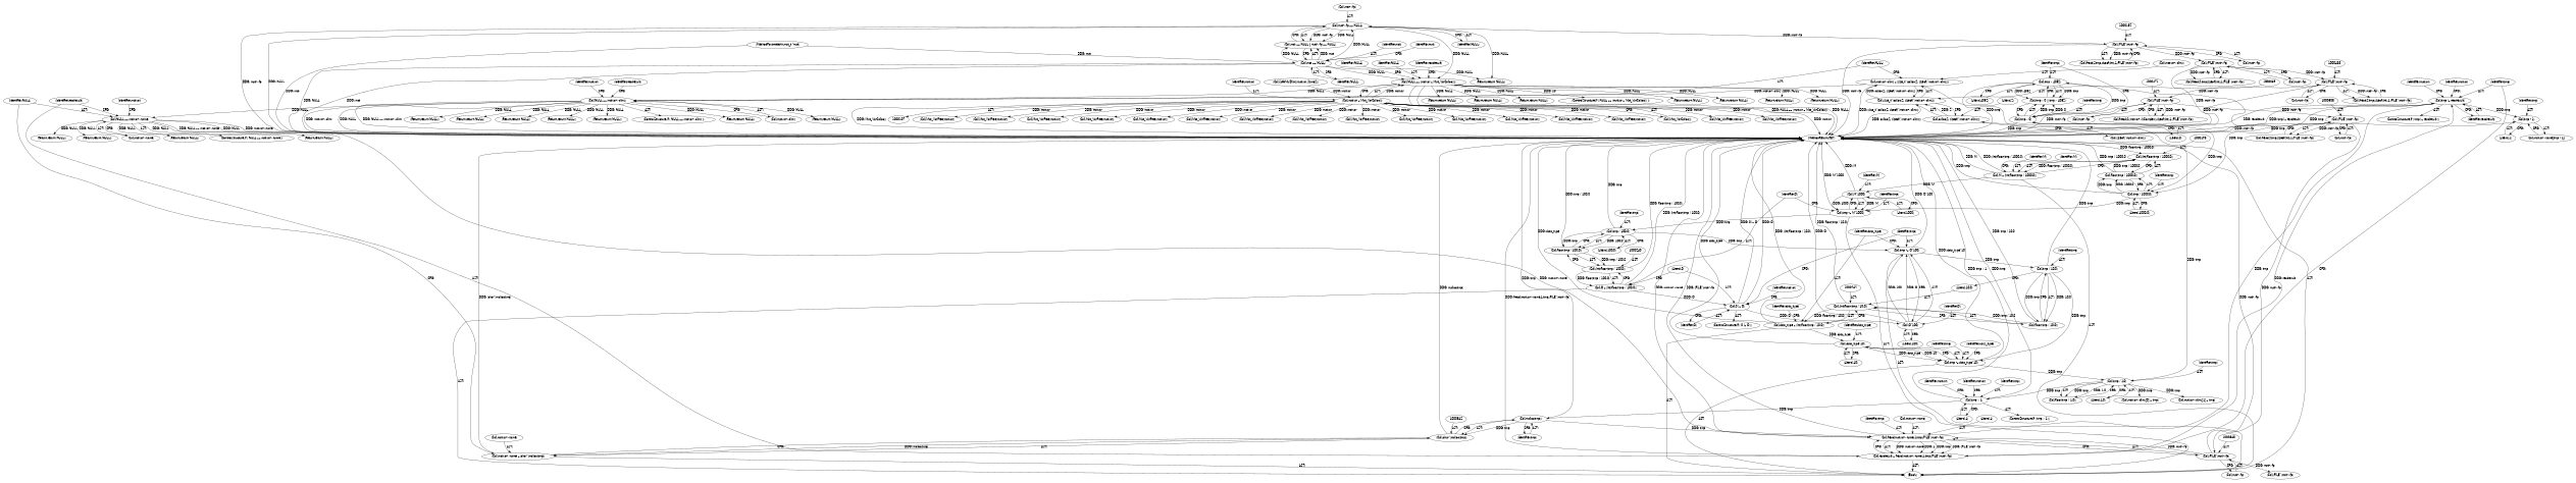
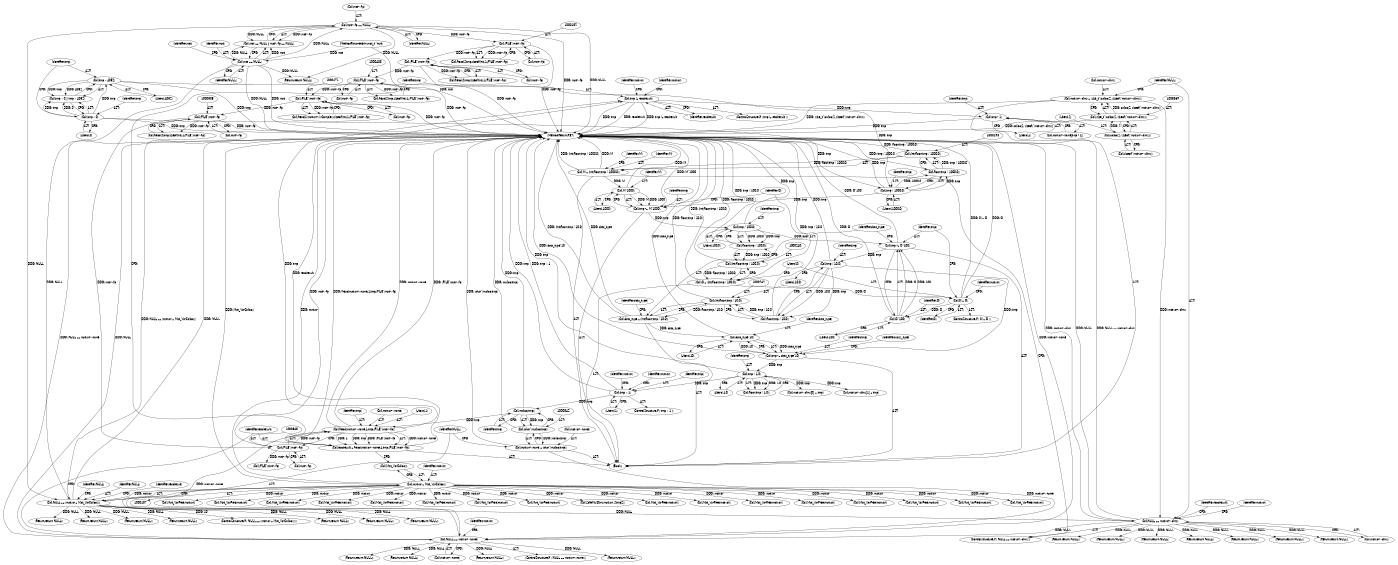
  digraph {
    fontname=Lato
    node [fontname=Lato]
    edge [fontname=Lato]
    n1 [label="(Call,tmp != readresult)"]
    n2 [label="(Call,tmp - 1)"]
    n3 [label="(Identifier,readresult)"]
    n4 [label="(MethodReturn,RET)"]
    n5 [label="(ControlStructure,if ( tmp != readresult ))"]
    n6 [label="(Call,matvar->name[tmp - 1])"]
    n7 [label="(Literal,1)"]
    n8 [label="(Call,(int)floor(tmp / 1000.0))"]
    n9 [label="(Call,fread(matvar->name,1,tmp,(FILE*)mat->fp))"]
    n10 [label="(Call,(FILE*)mat->fp)"]
    n11 [label="(Call,readresult = fread(matvar->name,1,tmp,(FILE*)mat->fp))"]
    n12 [label="(Call,mat->fp)"]
    n13 [label="(Call,(FILE*)mat->fp)"]
    n14 [label="(Block,)"]
    n15 [label="(Call,NULL == matvar->name)"]
    n16 [label="(Return,return NULL;)"]
    n17 [label="(Return,return NULL;)"]
    n18 [label="(Call,matvar->name)"]
    n19 [label="(Return,return NULL;)"]
    n20 [label="(ControlStructure,if ( NULL == matvar->name ))"]
    n21 [label="(Return,return NULL;)"]
    n22 [label="(Call,NULL == matvar->dims)"]
    n23 [label="(Return,return NULL;)"]
    n24 [label="(Return,return NULL;)"]
    n25 [label="(Return,return NULL;)"]
    n26 [label="(Return,return NULL;)"]
    n27 [label="(Return,return NULL;)"]
    n28 [label="(ControlStructure,if ( NULL == matvar->dims ))"]
    n29 [label="(Return,return NULL;)"]
    n30 [label="(Call,matvar->dims)"]
    n31 [label="(Return,return NULL;)"]
    n32 [label="(Call,NULL == (matvar = Mat_VarCalloc()))"]
    n33 [label="(Call,matvar = Mat_VarCalloc())"]
    n34 [label="(Return,return NULL;)"]
    n35 [label="(Return,return NULL;)"]
    n36 [label="(ControlStructure,if ( NULL == (matvar = Mat_VarCalloc()) ))"]
    n37 [label="(Return,return NULL;)"]
    n38 [label="(Return,return NULL;)"]
    n39 [label="(Return,return NULL;)"]
    n40 [label="(Return,return NULL;)"]
    n41 [label="(Return,return NULL;)"]
    1000107
    n43 [label="(Call,Mat_VarFree(matvar))"]
    n44 [label="(Call,Mat_VarFree(matvar))"]
    n45 [label="(Call,Mat_VarFree(matvar))"]
    n46 [label="(Call,Mat_VarFree(matvar))"]
    n47 [label="(Call,Mat_VarFree(matvar))"]
    n48 [label="(Call,Mat_VarFree(matvar))"]
    n49 [label="(Call,Mat_VarFree(matvar))"]
    n50 [label="(Call,Mat_VarFree(matvar))"]
    n51 [label="(Call,SafeMulDims(matvar, &tmp2))"]
    n52 [label="(Call,Mat_VarFree(matvar))"]
    n53 [label="(Call,Mat_VarFree(matvar))"]
    n54 [label="(Call,Mat_VarFree(matvar))"]
    n55 [label="(Call,Mat_VarFree(matvar))"]
    n56 [label="(Call,Mat_VarFree(matvar))"]
    n57 [label="(Call,Mat_VarFree(matvar))"]
    n58 [label="(Call,Mat_VarCalloc())"]
    n59 [label="(Call,Mat_VarFree(matvar))"]
    n60 [label="(Call,Mat_VarFree(matvar))"]
    n61 [label="(Call,mat == NULL)"]
    n62 [label="(Call,mat->fp == NULL)"]
    n63 [label="(Return,return NULL;)"]
    n64 [label="(Identifier,NULL)"]
    n65 [label="(Call,mat == NULL || mat->fp == NULL)"]
    n66 [label="(Call,(FILE*)mat->fp)"]
    n67 [label="(Identifier,NULL)"]
    n68 [label="(MethodParameterIn,mat_t *mat)"]
    n69 [label="(Call,(FILE*)mat->fp)"]
    n70 [label="(Call,mat->fp)"]
    n71 [label="(Call,fread(&tmp,sizeof(int),1,(FILE*)mat->fp))"]
    n72 [label="(Call,matvar->dims = (size_t*)calloc(2, sizeof(*matvar->dims)))"]
    n73 [label="(Call,(size_t*)calloc(2, sizeof(*matvar->dims)))"]
    n74 [label="(Call,calloc(2, sizeof(*matvar->dims)))"]
    n75 [label="(Call,sizeof(*matvar->dims))"]
    n76 [label="(Call,matvar->name = (char*)malloc(tmp))"]
    n77 [label="(Call,(char*)malloc(tmp))"]
    n78 [label="(Call,malloc(tmp))"]
    n79 [label="(Identifier,tmp)"]
    n80 [label="(Call,tmp < 1)"]
    n81 [label="(Literal,1)"]
    n82 [label="(ControlStructure,if ( tmp < 1 ))"]
    n83 [label="(Call,tmp / 1.0)"]
    n84 [label="(Call,floor(tmp / 1.0))"]
    n85 [label="(Literal,1.0)"]
    n86 [label="(Call,matvar->dims[0] = tmp)"]
    n87 [label="(Call,matvar->dims[1] = tmp)"]
    n88 [label="(Call,tmp -= data_type*10)"]
    n89 [label="(Call,data_type*10)"]
    n90 [label="(Literal,10)"]
    n91 [label="(Call,data_type = (int)floor(tmp / 10.0))"]
    n92 [label="(Call,(int)floor(tmp / 10.0))"]
    n93 [label="(Call,floor(tmp / 10.0))"]
    n94 [label="(Call,tmp / 10.0)"]
    n95 [label="(Literal,10.0)"]
    n96 [label="(Call,tmp -= O*100)"]
    n97 [label="(Call,O*100)"]
    n98 [label="(Literal,100)"]
    n99 [label="(Call,0 != O)"]
    n100 [label="(ControlStructure,if ( 0 != O ))"]
    n101 [label="(Identifier,O)"]
    n102 [label="(Call,O = (int)floor(tmp / 100.0))"]
    n103 [label="(Call,(int)floor(tmp / 100.0))"]
    n104 [label="(Call,floor(tmp / 100.0))"]
    n105 [label="(Call,tmp / 100.0)"]
    n106 [label="(Literal,100.0)"]
    n107 [label="(Call,tmp -= M*1000)"]
    n108 [label="(Call,M*1000)"]
    n109 [label="(Literal,1000)"]
    n110 [label="(Call,M = (int)floor(tmp / 1000.0))"]
    n111 [label="(Call,floor(tmp / 1000.0))"]
    n112 [label="(Call,tmp / 1000.0)"]
    n113 [label="(Literal,1000.0)"]
    n114 [label="(Call,tmp > 4052)"]
    n115 [label="(Literal,4052)"]
    n116 [label="(Call,tmp < 0 || tmp > 4052)"]
    n117 [label="(Call,tmp < 0)"]
    n118 [label="(Literal,0)"]
    n119 [label="(Call,(FILE*)mat->fp)"]
    n120 [label="(Call,fread(&tmp,sizeof(int),1,(FILE*)mat->fp))"]
    n121 [label="(Call,mat->fp)"]
    n122 [label="(Call,(FILE*)mat->fp)"]
    n123 [label="(Call,mat->fp)"]
    n124 [label="(Call,fread(&(matvar->isComplex),sizeof(int),1,(FILE*)mat->fp))"]
    n125 [label="(Call,(FILE*)mat->fp)"]
    n126 [label="(Call,fread(&tmp,sizeof(int),1,(FILE*)mat->fp))"]
    n127 [label="(Call,mat->fp)"]
    n128 [label="(Call,fread(&tmp,sizeof(int),1,(FILE*)mat->fp))"]
    n129 [label="(Call,mat->fp)"]
    n130 [label="(Identifier,M)"]
    n131 [label="(Identifier,tmp)"]
    n132 [label="(Literal,0)"]
    n133 [label="(Identifier,matvar)"]
    n134 [label="(Identifier,tmp)"]
    n135 [label="(Identifier,tmp)"]
    n136 [label="(Identifier,data_type)"]
    n137 [label="(Identifier,tmp)"]
    n138 [label="(Identifier,readresult)"]
    n139 [label="(Identifier,NULL)"]
    n140 [label="(Identifier,M)"]
    n141 [label="(Identifier,data_type)"]
    n142 [label="(Identifier,tmp)"]
    n143 [label="(Identifier,matvar)"]
    n144 [label="(Identifier,tmp)"]
    n145 [label="(Identifier,matvar)"]
    n146 [label="(Identifier,tmp)"]
    n147 [label="(Call,mat->fp)"]
    n148 [label="(Identifier,readresult)"]
    n149 [label="(Identifier,class_type)"]
    n150 [label="(Identifier,mat)"]
    n151 [label="(Identifier,tmp)"]
    n152 [label="(Identifier,matvar)"]
    n153 [label="(Identifier,matvar)"]
    n154 [label="(Identifier,tmp)"]
    n155 [label="(Identifier,M)"]
    n156 [label="(Identifier,matvar)"]
    n157 [label="(Identifier,O)"]
    n158 [label="(Identifier,tmp)"]
    n159 [label="(Identifier,tmp)"]
    n160 [label="(Call,matvar->name)"]
    n161 [label="(Identifier,matvar)"]
    n162 [label="(Identifier,O)"]
    n163 [label="(Identifier,tmp)"]
    n164 [label="(Call,matvar->dims)"]
    n165 [label="(Identifier,tmp)"]
    n166 [label="(Literal,1)"]
    n167 [label="(Identifier,NULL)"]
    n168 [label="(Identifier,NULL)"]
    n169 [label="(Identifier,readresult)"]
    n170 [label="(Literal,2)"]
    n171 [label="(Identifier,data_type)"]
    n172 [label="(Identifier,mat)"]
    n173 [label="(Call,matvar->name)"]
    n174 [label="(Identifier,matvar)"]
    n175 [label="(Identifier,NULL)"]
    n176 [label=1008369]
    1000542
    1000262
    1000240
    1000193
    1000565
    1000508
    1000471
    1000433
    1000152
    n1 -> n2 [label="DDG: tmp"]
    n1 -> n3 [label="CFG: "]
    n1 -> n4 [label="DDG: tmp"]
    n1 -> n4 [label="DDG: readresult"]
    n1 -> n4 [label="DDG: tmp != readresult"]
    n1 -> n5 [label="AST: "]
    n2 -> n4 [label="DDG: tmp"]
    n2 -> n6 [label="AST: "]
    n2 -> n7 [label="CFG: "]
    n3 -> n1 [label="AST: "]
    n4 -> n8 [label="DDG: floor(tmp / 1000.0)"]
    n6 -> n2 [label="CFG: "]
    n7 -> n2 [label="AST: "]
    n8 -> n110 [label="AST: "]
    n8 -> n110 [label="DDG: floor(tmp / 1000.0)"]
    n8 -> n111 [label="CFG: "]
    n9 -> n1 [label="DDG: tmp"]
    n9 -> n4 [label="DDG: matvar->name"]
    n9 -> n4 [label="DDG: (FILE*)mat->fp"]
    n9 -> n10 [label="CFG: "]
    n9 -> n11 [label="AST: "]
    n9 -> n11 [label="DDG: matvar->name"]
    n9 -> n11 [label="DDG: 1"]
    n9 -> n11 [label="DDG: tmp"]
    n9 -> n11 [label="DDG: (FILE*)mat->fp"]
    n10 -> n4 [label="DDG: mat->fp"]
    n10 -> n9 [label="AST: "]
    n10 -> n9 [label="DDG: mat->fp"]
    n10 -> n12 [label="CFG: "]
    n10 -> n13 [label="DDG: mat->fp"]
    n11 -> n1 [label="DDG: readresult"]
    n11 -> n4 [label="DDG: fread(matvar->name,1,tmp,(FILE*)mat->fp)"]
-   n11 -> n9 [label="CFG: "]
+   n11 -> n58 [label="CFG: "]
    n11 -> n14 [label="AST: "]
    n12 -> n10 [label="AST: "]
    n15 -> n4 [label="DDG: matvar->name"]
    n15 -> n4 [label="DDG: NULL == matvar->name"]
    n15 -> n4 [label="DDG: NULL"]
    n15 -> n9 [label="DDG: matvar->name"]
    n15 -> n16 [label="DDG: NULL"]
    n15 -> n17 [label="DDG: NULL"]
    n15 -> n18 [label="CFG: "]
    n15 -> n19 [label="DDG: NULL"]
    n15 -> n20 [label="AST: "]
    n15 -> n21 [label="DDG: NULL"]
    n18 -> n15 [label="AST: "]
    n22 -> n4 [label="DDG: matvar->dims"]
    n22 -> n4 [label="DDG: NULL"]
    n22 -> n4 [label="DDG: NULL == matvar->dims"]
    n22 -> n15 [label="DDG: NULL"]
    n22 -> n23 [label="DDG: NULL"]
    n22 -> n24 [label="DDG: NULL"]
    n22 -> n25 [label="DDG: NULL"]
    n22 -> n26 [label="DDG: NULL"]
    n22 -> n27 [label="DDG: NULL"]
    n22 -> n28 [label="AST: "]
    n22 -> n29 [label="DDG: NULL"]
    n22 -> n30 [label="CFG: "]
    n22 -> n31 [label="DDG: NULL"]
    n30 -> n22 [label="AST: "]
    n32 -> n4 [label="DDG: NULL == (matvar = Mat_VarCalloc())"]
    n32 -> n4 [label="DDG: NULL"]
    n32 -> n22 [label="DDG: NULL"]
    n32 -> n33 [label="CFG: "]
    n32 -> n34 [label="DDG: NULL"]
    n32 -> n35 [label="DDG: NULL"]
    n32 -> n36 [label="DDG: 10"]
    n32 -> n37 [label="DDG: NULL"]
    n32 -> n38 [label="DDG: NULL"]
    n32 -> n39 [label="DDG: NULL"]
    n32 -> n40 [label="DDG: NULL"]
    n32 -> n41 [label="DDG: NULL"]
    n33 -> n4 [label="DDG: matvar"]
    n33 -> n4 [label="DDG: Mat_VarCalloc()"]
    n33 -> n32 [label="AST: "]
    n33 -> n32 [label="DDG: matvar"]
    n33 -> 1000107 [label="AST: "]
    n33 -> n43 [label="DDG: matvar"]
    n33 -> n44 [label="DDG: matvar"]
    n33 -> n45 [label="DDG: matvar"]
    n33 -> n46 [label="DDG: matvar"]
    n33 -> n47 [label="DDG: matvar"]
    n33 -> n48 [label="DDG: matvar"]
    n33 -> n49 [label="DDG: matvar"]
    n33 -> n50 [label="DDG: matvar"]
-   n51 -> n33 [label="DDG: matvar"]
+   n33 -> n51 [label="DDG: matvar"]
    n33 -> n52 [label="DDG: matvar"]
    n33 -> n53 [label="DDG: matvar"]
    n33 -> n54 [label="DDG: matvar"]
    n33 -> n55 [label="DDG: matvar"]
    n33 -> n56 [label="DDG: matvar"]
    n33 -> n57 [label="DDG: matvar"]
    n33 -> n58 [label="CFG: "]
    n33 -> n59 [label="DDG: matvar"]
    n33 -> n60 [label="DDG: matvar"]
    n58 -> n33 [label="AST: "]
    n61 -> n4 [label="DDG: NULL"]
    n61 -> n4 [label="DDG: mat"]
    n61 -> n32 [label="DDG: NULL"]
    n61 -> n62 [label="DDG: NULL"]
    n61 -> n63 [label="DDG: NULL"]
    n61 -> n64 [label="CFG: "]
    n61 -> n65 [label="AST: "]
    n61 -> n65 [label="DDG: mat"]
    n61 -> n65 [label="DDG: NULL"]
    n62 -> n4 [label="DDG: mat->fp"]
    n62 -> n4 [label="DDG: NULL"]
    n62 -> n32 [label="DDG: NULL"]
    n62 -> n63 [label="DDG: NULL"]
    n62 -> n65 [label="AST: "]
    n62 -> n65 [label="DDG: mat->fp"]
    n62 -> n65 [label="DDG: NULL"]
    n62 -> n66 [label="DDG: mat->fp"]
    n62 -> n67 [label="CFG: "]
    n64 -> n61 [label="AST: "]
    n65 -> n61 [label="CFG: "]
    n65 -> n62 [label="CFG: "]
    n66 -> n4 [label="DDG: mat->fp"]
    n66 -> n69 [label="DDG: mat->fp"]
    n66 -> n70 [label="CFG: "]
    n66 -> n71 [label="AST: "]
    n66 -> n71 [label="DDG: mat->fp"]
    n67 -> n62 [label="AST: "]
    n68 -> n4 [label="DDG: mat"]
    n68 -> n61 [label="DDG: mat"]
    n69 -> n4 [label="DDG: mat->fp"]
    n69 -> n125 [label="DDG: mat->fp"]
    n69 -> n128 [label="AST: "]
    n69 -> n128 [label="DDG: mat->fp"]
    n69 -> n129 [label="CFG: "]
    n70 -> n66 [label="AST: "]
    n71 -> n66 [label="CFG: "]
    n72 -> n4 [label="DDG: (size_t*)calloc(2, sizeof(*matvar->dims))"]
    n72 -> n14 [label="AST: "]
    n72 -> n22 [label="DDG: matvar->dims"]
    n72 -> n73 [label="CFG: "]
    n73 -> n4 [label="DDG: calloc(2, sizeof(*matvar->dims))"]
    n73 -> n72 [label="AST: "]
    n73 -> n72 [label="DDG: calloc(2, sizeof(*matvar->dims))"]
    n73 -> n74 [label="CFG: "]
    n74 -> n73 [label="AST: "]
    n74 -> n73 [label="DDG: 2"]
    n74 -> n75 [label="CFG: "]
    n75 -> n74 [label="AST: "]
    n76 -> n4 [label="DDG: (char*)malloc(tmp)"]
    n76 -> n14 [label="AST: "]
+   n76 -> n15 [label="DDG: matvar->name"]
    n76 -> n77 [label="CFG: "]
    n77 -> n4 [label="DDG: malloc(tmp)"]
    n77 -> n76 [label="AST: "]
    n77 -> n76 [label="DDG: malloc(tmp)"]
    n77 -> n78 [label="CFG: "]
    n78 -> n4 [label="DDG: tmp"]
    n78 -> n9 [label="DDG: tmp"]
    n78 -> n77 [label="AST: "]
    n78 -> n77 [label="DDG: tmp"]
    n78 -> n79 [label="CFG: "]
    n79 -> n78 [label="AST: "]
    n80 -> n4 [label="DDG: tmp"]
    n80 -> n4 [label="DDG: tmp < 1"]
    n80 -> n78 [label="DDG: tmp"]
    n80 -> n81 [label="CFG: "]
    n80 -> n82 [label="AST: "]
    n81 -> n80 [label="AST: "]
    n83 -> n4 [label="DDG: tmp"]
    n83 -> n80 [label="DDG: tmp"]
    n83 -> n84 [label="AST: "]
    n83 -> n84 [label="DDG: tmp"]
    n83 -> n84 [label="DDG: 1.0"]
    n83 -> n85 [label="CFG: "]
    n83 -> n86 [label="DDG: tmp"]
    n83 -> n87 [label="DDG: tmp"]
    n84 -> n83 [label="CFG: "]
    n85 -> n83 [label="AST: "]
    n88 -> n4 [label="DDG: data_type*10"]
    n88 -> n14 [label="AST: "]
    n88 -> n83 [label="DDG: tmp"]
    n88 -> n89 [label="CFG: "]
    n89 -> n4 [label="DDG: data_type"]
    n89 -> n88 [label="AST: "]
    n89 -> n88 [label="DDG: data_type"]
    n89 -> n88 [label="DDG: 10"]
    n89 -> n90 [label="CFG: "]
    n90 -> n89 [label="AST: "]
    n91 -> n4 [label="DDG: data_type"]
    n91 -> n4 [label="DDG: (int)floor(tmp / 10.0)"]
    n91 -> n14 [label="AST: "]
    n91 -> n89 [label="DDG: data_type"]
    n91 -> n92 [label="CFG: "]
    n92 -> n4 [label="DDG: floor(tmp / 10.0)"]
    n92 -> n91 [label="AST: "]
    n92 -> n91 [label="DDG: floor(tmp / 10.0)"]
    n92 -> n93 [label="CFG: "]
    n93 -> n4 [label="DDG: tmp / 10.0"]
    n93 -> n92 [label="AST: "]
    n93 -> n92 [label="DDG: tmp / 10.0"]
    n93 -> n94 [label="CFG: "]
    n94 -> n4 [label="DDG: tmp"]
    n94 -> n88 [label="DDG: tmp"]
    n94 -> n93 [label="AST: "]
    n94 -> n93 [label="DDG: tmp"]
    n94 -> n93 [label="DDG: 10.0"]
    n94 -> n95 [label="CFG: "]
    n95 -> n92 [label="AST: "]
    n96 -> n4 [label="DDG: O*100"]
    n96 -> n14 [label="AST: "]
    n96 -> n94 [label="DDG: tmp"]
    n96 -> n97 [label="CFG: "]
    n97 -> n4 [label="DDG: O"]
    n97 -> n96 [label="AST: "]
    n97 -> n96 [label="DDG: O"]
    n97 -> n96 [label="DDG: 100"]
    n97 -> n98 [label="CFG: "]
    n98 -> n97 [label="AST: "]
    n99 -> n4 [label="DDG: O"]
    n99 -> n4 [label="DDG: 0 != O"]
    n99 -> n97 [label="DDG: O"]
    n99 -> n100 [label="AST: "]
    n99 -> n101 [label="CFG: "]
    n101 -> n99 [label="AST: "]
    n102 -> n4 [label="DDG: (int)floor(tmp / 100.0)"]
    n102 -> n14 [label="AST: "]
    n102 -> n99 [label="DDG: O"]
    n102 -> n103 [label="CFG: "]
    n103 -> n4 [label="DDG: floor(tmp / 100.0)"]
    n103 -> n102 [label="AST: "]
    n103 -> n102 [label="DDG: floor(tmp / 100.0)"]
    n103 -> n104 [label="CFG: "]
    n104 -> n4 [label="DDG: tmp / 100.0"]
    n104 -> n103 [label="AST: "]
    n104 -> n103 [label="DDG: tmp / 100.0"]
    n104 -> n105 [label="CFG: "]
    n105 -> n4 [label="DDG: tmp"]
    n105 -> n96 [label="DDG: tmp"]
    n105 -> n104 [label="AST: "]
    n105 -> n104 [label="DDG: tmp"]
    n105 -> n104 [label="DDG: 100.0"]
    n105 -> n106 [label="CFG: "]
    n106 -> n105 [label="AST: "]
    n107 -> n4 [label="DDG: M*1000"]
    n107 -> n14 [label="AST: "]
    n107 -> n105 [label="DDG: tmp"]
    n107 -> n108 [label="CFG: "]
    n108 -> n4 [label="DDG: M"]
    n108 -> n107 [label="AST: "]
    n108 -> n107 [label="DDG: M"]
    n108 -> n107 [label="DDG: 1000"]
    n108 -> n109 [label="CFG: "]
    n109 -> n108 [label="AST: "]
    n110 -> n4 [label="DDG: M"]
    n110 -> n4 [label="DDG: (int)floor(tmp / 1000.0)"]
-   n110 -> n8 [label="CFG: "]
+   n110 -> n28 [label="CFG: "]
    n110 -> n14 [label="AST: "]
    n110 -> n108 [label="DDG: M"]
    n111 -> n4 [label="DDG: tmp / 1000.0"]
    n111 -> n8 [label="AST: "]
    n111 -> n8 [label="DDG: tmp / 1000.0"]
    n111 -> n112 [label="CFG: "]
    n112 -> n4 [label="DDG: tmp"]
    n112 -> n107 [label="DDG: tmp"]
    n112 -> n111 [label="AST: "]
    n112 -> n111 [label="DDG: tmp"]
    n112 -> n111 [label="DDG: 1000.0"]
    n112 -> n113 [label="CFG: "]
    n113 -> n112 [label="AST: "]
    n114 -> n4 [label="DDG: tmp"]
    n114 -> n112 [label="DDG: tmp"]
    n114 -> n115 [label="CFG: "]
    n114 -> n116 [label="AST: "]
    n114 -> n116 [label="DDG: tmp"]
    n114 -> n116 [label="DDG: 4052"]
    n115 -> n114 [label="AST: "]
    n116 -> n114 [label="CFG: "]
    n116 -> n117 [label="CFG: "]
    n117 -> n4 [label="DDG: tmp"]
    n117 -> n112 [label="DDG: tmp"]
    n117 -> n114 [label="DDG: tmp"]
    n117 -> n116 [label="AST: "]
    n117 -> n116 [label="DDG: tmp"]
    n117 -> n116 [label="DDG: 0"]
    n117 -> n118 [label="CFG: "]
    n118 -> n117 [label="AST: "]
    n119 -> n4 [label="DDG: mat->fp"]
    n119 -> n10 [label="DDG: mat->fp"]
    n119 -> n120 [label="AST: "]
    n119 -> n120 [label="DDG: mat->fp"]
    n119 -> n121 [label="CFG: "]
    n120 -> n119 [label="CFG: "]
    n121 -> n119 [label="AST: "]
    n122 -> n4 [label="DDG: mat->fp"]
    n122 -> n119 [label="DDG: mat->fp"]
    n122 -> n123 [label="CFG: "]
    n122 -> n124 [label="AST: "]
    n122 -> n124 [label="DDG: mat->fp"]
    n123 -> n122 [label="AST: "]
    n124 -> n122 [label="CFG: "]
    n125 -> n4 [label="DDG: mat->fp"]
    n125 -> n122 [label="DDG: mat->fp"]
    n125 -> n126 [label="AST: "]
    n125 -> n126 [label="DDG: mat->fp"]
    n125 -> n127 [label="CFG: "]
    n126 -> n125 [label="CFG: "]
    n127 -> n125 [label="AST: "]
    n128 -> n69 [label="CFG: "]
    n129 -> n69 [label="AST: "]
    n130 -> n108 [label="AST: "]
    n131 -> n9 [label="AST: "]
    n132 -> n99 [label="AST: "]
    n132 -> n102 [label="CFG: "]
    n133 -> n80 [label="CFG: "]
    n134 -> n94 [label="AST: "]
    n135 -> n88 [label="AST: "]
    n136 -> n91 [label="CFG: "]
    n137 -> n96 [label="AST: "]
    n137 -> n99 [label="CFG: "]
    n138 -> n22 [label="CFG: "]
    n139 -> n32 [label="CFG: "]
    n140 -> n110 [label="CFG: "]
    n141 -> n89 [label="AST: "]
    n142 -> n107 [label="AST: "]
    n143 -> n33 [label="AST: "]
    n144 -> n1 [label="AST: "]
    n144 -> n11 [label="CFG: "]
    n145 -> n1 [label="CFG: "]
    n146 -> n117 [label="AST: "]
    n147 -> n62 [label="AST: "]
    n148 -> n11 [label="AST: "]
    n148 -> n15 [label="CFG: "]
    n149 -> n88 [label="CFG: "]
    n150 -> n61 [label="CFG: "]
    n151 -> n112 [label="AST: "]
    n152 -> n1 [label="CFG: "]
    n153 -> n80 [label="CFG: "]
    n154 -> n80 [label="AST: "]
    n155 -> n110 [label="AST: "]
    n156 -> n22 [label="CFG: "]
    n157 -> n102 [label="AST: "]
    n157 -> n107 [label="CFG: "]
    n158 -> n2 [label="AST: "]
    n159 -> n105 [label="AST: "]
    n160 -> n9 [label="AST: "]
    n161 -> n15 [label="CFG: "]
    n162 -> n97 [label="AST: "]
    n163 -> n114 [label="AST: "]
    n163 -> n117 [label="CFG: "]
    n164 -> n72 [label="AST: "]
    n165 -> n83 [label="AST: "]
    n166 -> n9 [label="AST: "]
    n167 -> n32 [label="AST: "]
    n168 -> n22 [label="AST: "]
    n168 -> n72 [label="CFG: "]
    n169 -> n32 [label="CFG: "]
    n170 -> n74 [label="AST: "]
    n171 -> n91 [label="AST: "]
    n171 -> n96 [label="CFG: "]
    n172 -> n61 [label="AST: "]
    n173 -> n76 [label="AST: "]
    n174 -> n99 [label="CFG: "]
    n175 -> n15 [label="AST: "]
    n175 -> n76 [label="CFG: "]
    n176 -> n73 [label="AST: "]
    1000542 -> n77 [label="AST: "]
    1000262 -> n92 [label="AST: "]
    1000240 -> n103 [label="AST: "]
    1000193 -> n8 [label="AST: "]
    1000565 -> n10 [label="AST: "]
    1000508 -> n119 [label="AST: "]
    1000471 -> n122 [label="AST: "]
    1000433 -> n125 [label="AST: "]
    1000152 -> n66 [label="AST: "]
  }
